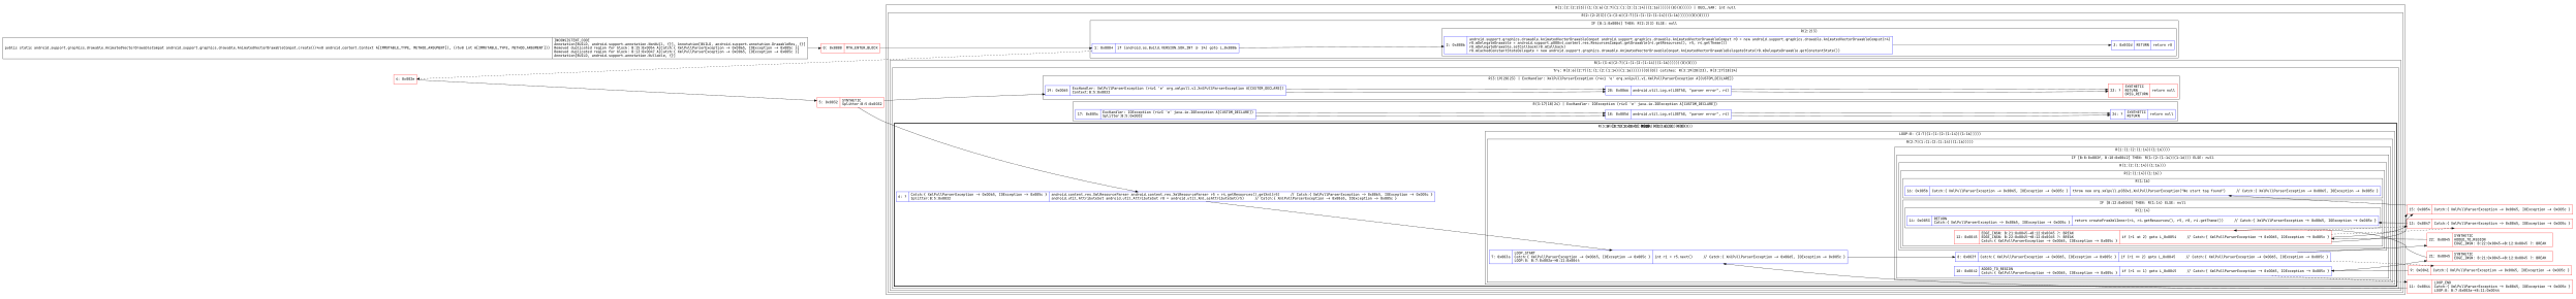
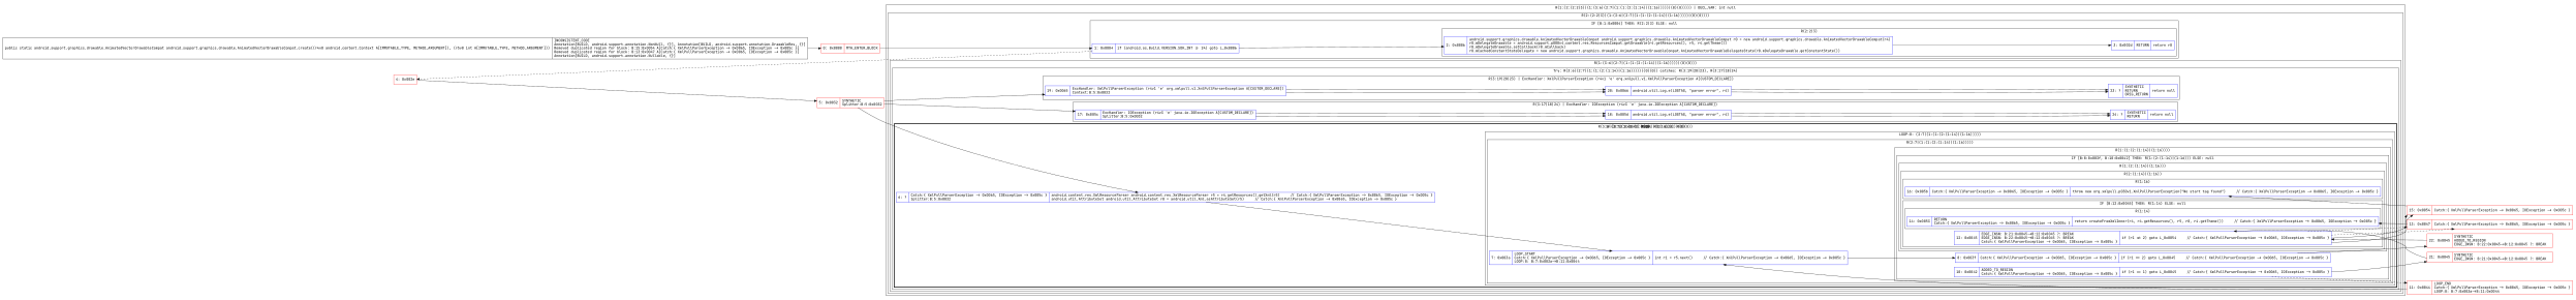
  digraph {
    fontname="JetBrains Mono"
    rankdir=LR
    node [color=blue fontname="JetBrains Mono" shape=record]
    edge [fontname="JetBrains Mono"]
    n1 [label="{2\:\ 0x0006|android.support.graphics.drawable.AnimatedVectorDrawableCompat android.support.graphics.drawable.AnimatedVectorDrawableCompat r0 = new android.support.graphics.drawable.AnimatedVectorDrawableCompat(r4)\lr0.mDelegateDrawable = android.support.p000v4.content.res.ResourcesCompat.getDrawable(r4.getResources(), r5, r4.getTheme())\lr0.mDelegateDrawable.setCallback(r0.mCallback)\lr0.mCachedConstantStateDelegate = new android.support.graphics.drawable.AnimatedVectorDrawableCompat.AnimatedVectorDrawableDelegateState(r0.mDelegateDrawable.getConstantState())\l}"]
    n2 [label="{3\:\ 0x002d|RETURN\l|return r0\l}"]
    n3 [label="{1\:\ 0x0004|if (android.os.Build.VERSION.SDK_INT \>= 24) goto L_0x0006\l}"]
    n4 [label="{14\:\ 0x0053|RETURN\lCatch:\{ XmlPullParserException \-\> 0x0065, IOException \-\> 0x005c \}\l|return createFromXmlInner(r4, r4.getResources(), r5, r0, r4.getTheme())     \/\/ Catch:\{ XmlPullParserException \-\> 0x0065, IOException \-\> 0x005c \}\l}"]
-   n5 [color=red label="{12\:\ 0x0045|EDGE_INSN: B:21:0x0045\-\>B:12:0x0045 ?: BREAK  \lEDGE_INSN: B:22:0x0045\-\>B:12:0x0045 ?: BREAK  \lCatch:\{ XmlPullParserException \-\> 0x0065, IOException \-\> 0x005c \}\l|if (r1 != 2) goto L_0x0054     \/\/ Catch:\{ XmlPullParserException \-\> 0x0065, IOException \-\> 0x005c \}\l}"]
+   n5 [label="{12\:\ 0x0045|EDGE_INSN: B:21:0x0045\-\>B:12:0x0045 ?: BREAK  \lEDGE_INSN: B:22:0x0045\-\>B:12:0x0045 ?: BREAK  \lCatch:\{ XmlPullParserException \-\> 0x0065, IOException \-\> 0x005c \}\l|if (r1 != 2) goto L_0x0054     \/\/ Catch:\{ XmlPullParserException \-\> 0x0065, IOException \-\> 0x005c \}\l}"]
    n6 [label="{16\:\ 0x005b|Catch:\{ XmlPullParserException \-\> 0x0065, IOException \-\> 0x005c \}\l|throw new org.xmlpull.p030v1.XmlPullParserException(\"No start tag found\")     \/\/ Catch:\{ XmlPullParserException \-\> 0x0065, IOException \-\> 0x005c \}\l}"]
    n7 [label="{8\:\ 0x003f|Catch:\{ XmlPullParserException \-\> 0x0065, IOException \-\> 0x005c \}\l|if (r1 == 2) goto L_0x0045     \/\/ Catch:\{ XmlPullParserException \-\> 0x0065, IOException \-\> 0x005c \}\l}"]
    n8 [label="{10\:\ 0x0042|ADDED_TO_REGION\lCatch:\{ XmlPullParserException \-\> 0x0065, IOException \-\> 0x005c \}\l|if (r1 == 1) goto L_0x0045     \/\/ Catch:\{ XmlPullParserException \-\> 0x0065, IOException \-\> 0x005c \}\l}"]
    n9 [label="{7\:\ 0x003a|LOOP_START\lCatch:\{ XmlPullParserException \-\> 0x0065, IOException \-\> 0x005c \}\lLOOP:0: B:7:0x003a\-\>B:11:0x0044\l|int r1 = r5.next()     \/\/ Catch:\{ XmlPullParserException \-\> 0x0065, IOException \-\> 0x005c \}\l}"]
    n10 [label="{6\:\ ?|Catch:\{ XmlPullParserException \-\> 0x0065, IOException \-\> 0x005c \}\lSplitter:B:5:0x0032\l|android.content.res.XmlResourceParser android.content.res.XmlResourceParser r5 = r4.getResources().getXml(r5)     \/\/ Catch:\{ XmlPullParserException \-\> 0x0065, IOException \-\> 0x005c \}\landroid.util.AttributeSet android.util.AttributeSet r0 = android.util.Xml.asAttributeSet(r5)     \/\/ Catch:\{ XmlPullParserException \-\> 0x0065, IOException \-\> 0x005c \}\l}"]
    n11 [label="{19\:\ 0x0065|ExcHandler: XmlPullParserException (r4v1 'e' org.xmlpull.v1.XmlPullParserException A[CUSTOM_DECLARE])\lContext:B:5:0x0032\l}"]
    n12 [label="{20\:\ 0x0066|android.util.Log.e(LOGTAG, \"parser error\", r4)\l}"]
-   n13 [color=red label="{23\:\ ?|SYNTHETIC\lRETURN\lORIG_RETURN\l|return null\l}"]
+   n13 [label="{23\:\ ?|SYNTHETIC\lRETURN\lORIG_RETURN\l|return null\l}"]
    n14 [label="{17\:\ 0x005c|ExcHandler: IOException (r4v3 'e' java.io.IOException A[CUSTOM_DECLARE])\lSplitter:B:5:0x0032\l}"]
    n15 [label="{18\:\ 0x005d|android.util.Log.e(LOGTAG, \"parser error\", r4)\l}"]
    n16 [label="{24\:\ ?|SYNTHETIC\lRETURN\l|return null\l}"]
    n17 [color=red label="{4\:\ 0x002e}"]
    n18 [color=red label="{13\:\ 0x0047|Catch:\{ XmlPullParserException \-\> 0x0065, IOException \-\> 0x005c \}\l}"]
    n19 [color=red label="{15\:\ 0x0054|Catch:\{ XmlPullParserException \-\> 0x0065, IOException \-\> 0x005c \}\l}"]
-   n20 [color=red label="{9\:\ 0x0041|Catch:\{ XmlPullParserException \-\> 0x0065, IOException \-\> 0x005c \}\l}"]
    n21 [color=red label="{22\:\ 0x0045|SYNTHETIC\lADDED_TO_REGION\lEDGE_INSN: B:22:0x0045\-\>B:12:0x0045 ?: BREAK  \l}"]
    n22 [color=red label="{11\:\ 0x0044|LOOP_END\lCatch:\{ XmlPullParserException \-\> 0x0065, IOException \-\> 0x005c \}\lLOOP:0: B:7:0x003a\-\>B:11:0x0044\l}"]
    n23 [color=red label="{21\:\ 0x0045|SYNTHETIC\lEDGE_INSN: B:21:0x0045\-\>B:12:0x0045 ?: BREAK  \l}"]
    n24 [color=red label="{5\:\ 0x0032|SYNTHETIC\lSplitter:B:5:0x0032\l}"]
    n25 [color=red label="{0\:\ 0x0000|MTH_ENTER_BLOCK\l}"]
    n26 [label="{public static android.support.graphics.drawable.AnimatedVectorDrawableCompat android.support.graphics.drawable.AnimatedVectorDrawableCompat.create((r4v0 android.content.Context A[IMMUTABLE_TYPE, METHOD_ARGUMENT]), (r5v0 int A[IMMUTABLE_TYPE, METHOD_ARGUMENT]))  | INCONSISTENT_CODE\lAnnotation[BUILD, android.support.annotation.NonNull, \{\}], Annotation[BUILD, android.support.annotation.DrawableRes, \{\}]\lRemoved duplicated region for block: B:15:0x0054 A[Catch:\{ XmlPullParserException \-\> 0x0065, IOException \-\> 0x005c \}]\lRemoved duplicated region for block: B:13:0x0047 A[Catch:\{ XmlPullParserException \-\> 0x0065, IOException \-\> 0x005c \}]\lAnnotation[BUILD, android.support.annotation.Nullable, \{\}]\l}" color=""]
    subgraph cluster_1 {
      label="R(1:(2:(2:2|3)|(1:(3:6|(2:7|(1:(1:(2:(1:14)|(1:16)))))|(0)(0))))) | DECL_VAR: int null\l"
      subgraph cluster_2 {
        label="R(2:(2:2|3)|(1:(3:6|(2:7|(1:(1:(2:(1:14)|(1:16)))))|(0)(0))))"
        subgraph cluster_3 {
          label="IF [B:1:0x0004] THEN: R(2:2|3) ELSE: null"
          n3
          subgraph cluster_4 {
            label="R(2:2|3)"
            n1
            n2
          }
        }
        subgraph cluster_5 {
          label="R(1:(3:6|(2:7|(1:(1:(2:(1:14)|(1:16)))))|(0)(0)))"
          subgraph cluster_6 {
            label="Try: R(3:6|(2:7|(1:(1:(2:(1:14)|(1:16)))))|(0)(0)) catches: R(3:19|20|23), R(3:17|18|24)"
            subgraph cluster_7 {
              label="R(3:6|(2:7|(1:(1:(2:(1:14)|(1:16)))))|(0)(0))"
              n10
              subgraph cluster_8 {
                label="LOOP:0: (2:7|(1:(1:(2:(1:14)|(1:16)))))"
                subgraph cluster_9 {
                  label="R(2:7|(1:(1:(2:(1:14)|(1:16)))))"
                  n9
                  subgraph cluster_10 {
                    label="R(1:(1:(2:(1:14)|(1:16))))"
                    subgraph cluster_11 {
                      label="IF [B:8:0x003f, B:10:0x0042] THEN: R(1:(2:(1:14)|(1:16))) ELSE: null"
                      n7
                      n8
                      subgraph cluster_12 {
                        label="R(1:(2:(1:14)|(1:16)))"
                        subgraph cluster_13 {
                          label="R(2:(1:14)|(1:16))"
                          subgraph cluster_14 {
                            label="IF [B:12:0x0045] THEN: R(1:14) ELSE: null"
                            n5
                            subgraph cluster_15 {
                              label="R(1:14)"
                              n4
                            }
                          }
                          subgraph cluster_16 {
                            label="R(1:16)"
                            n6
                          }
                        }
                      }
                    }
                  }
                }
              }
              subgraph cluster_17 {
                label="IF [B:12:0x0045] THEN: R(0) ELSE: R(0)"
                subgraph cluster_18 {
                  label="R(0)"
                }
                subgraph cluster_19 {
                  label="R(0)"
                }
              }
            }
            subgraph cluster_20 {
              label="R(3:19|20|23) | ExcHandler: XmlPullParserException (r4v1 'e' org.xmlpull.v1.XmlPullParserException A[CUSTOM_DECLARE])\l"
              n11
              n12
              n13
            }
            subgraph cluster_21 {
              label="R(3:17|18|24) | ExcHandler: IOException (r4v3 'e' java.io.IOException A[CUSTOM_DECLARE])\l"
              n14
              n15
              n16
            }
          }
        }
      }
    }
    subgraph cluster_22 {
      label="R(3:19|20|23) | ExcHandler: XmlPullParserException (r4v1 'e' org.xmlpull.v1.XmlPullParserException A[CUSTOM_DECLARE])\l"
    }
    subgraph cluster_23 {
      label="R(3:17|18|24) | ExcHandler: IOException (r4v3 'e' java.io.IOException A[CUSTOM_DECLARE])\l"
    }
    n1 -> n2
    n3 -> n1
    n3 -> n17 [style=dashed]
    n5 -> n18 [style=dashed]
    n5 -> n18 [style=dashed]
    n5 -> n19
    n5 -> n19
-   n7 -> n20 [style=dashed]
    n7 -> n21
    n8 -> n22 [style=dashed]
    n8 -> n23
    n9 -> n7
    n10 -> n9
    n11 -> n12
    n11 -> n12
    n12 -> n13
    n12 -> n13
    n14 -> n15
    n14 -> n15
    n15 -> n16
    n15 -> n16
    n17 -> n24
    n18 -> n4
    n19 -> n6
-   n20 -> n8
    n21 -> n5
    n22 -> n9
    n23 -> n5
    n24 -> n10
    n24 -> n11
+   n24 -> n14
    n25 -> n3
    n26 -> n25
  }
